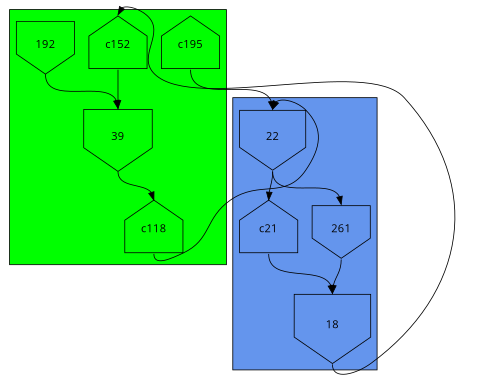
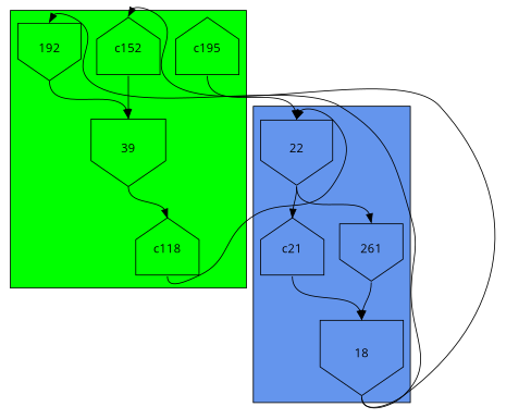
  digraph {
    fontname="Open Sans"
    node [fontname="Open Sans" shape=invhouse]
    edge [fontname="Open Sans" headport=n tailport=s]
    192 [height=1.01127 width=1.01127]
    c152 [height=1.01127 shape=house width=1.01127]
    39 [height=1.19849 width=1.19849]
    c195 [height=1.01127 shape=house width=1.01127]
    c118 [height=1.01127 shape=house width=1.01127]
    22 [height=1.15324 width=1.15324]
    c21 [height=1.01127 shape=house width=1.01127]
    n8 [height=1.01127 label=261 width=1.01127]
    18 [height=1.33893 width=1.33893]
    subgraph cluster_1 {
      fillcolor=green
      style=filled
      192
      c152
      39
      c195
      c118
    }
    subgraph cluster_2 {
      fillcolor=cornflowerblue
      style=filled
      22
      c21
      n8
      18
    }
    192 -> 39
    c152 -> 39
    39 -> c118
    c195 -> 22
    c118 -> 22
    22 -> c21
    22 -> n8
    c21 -> 18
    n8 -> 18
+   18 -> 192
    18 -> c152
  }
